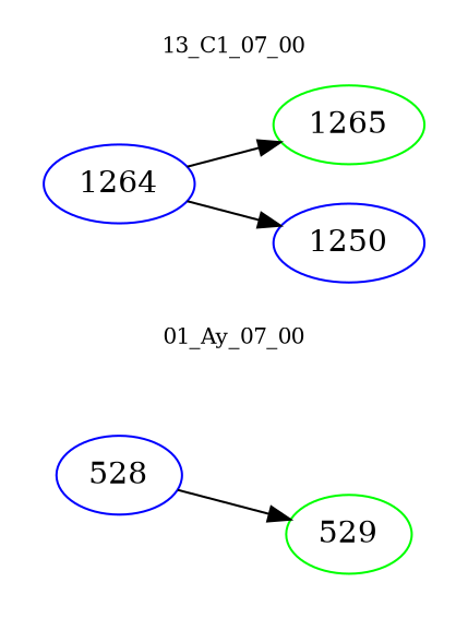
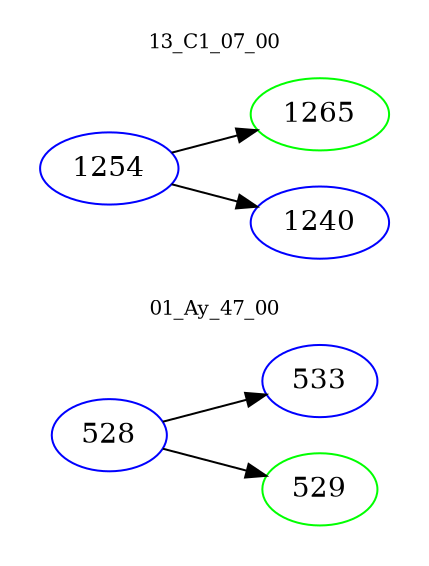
  digraph {
    rankdir=LR
    node [color=blue]
    edge [color=black]
    n1 [label=528]
    n2 [color=green label=529]
-   n4 [label=1264]
-   n5 [label=1250]
+   n3 [label=533]
+   n4 [label=1254]
+   n5 [label=1240]
    n6 [color=green label=1265]
    subgraph cluster_1 {
      color=white
      fontsize=10
-     label="01_Ay_07_00"
+     label="01_Ay_47_00"
      n1
      n2
+     n3
    }
    subgraph cluster_2 {
      color=white
      fontsize=10
      label="13_C1_07_00"
      n4
      n5
      n6
    }
    n1 -> n2
+   n1 -> n3
    n4 -> n5
    n4 -> n6
  }
